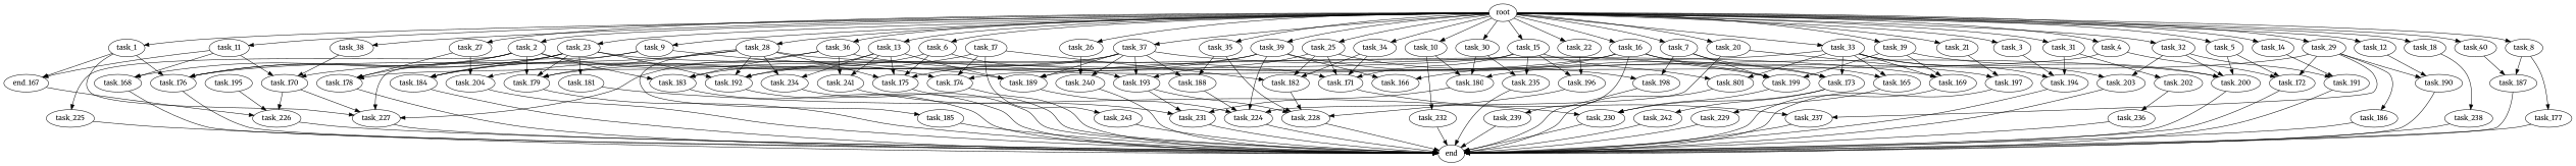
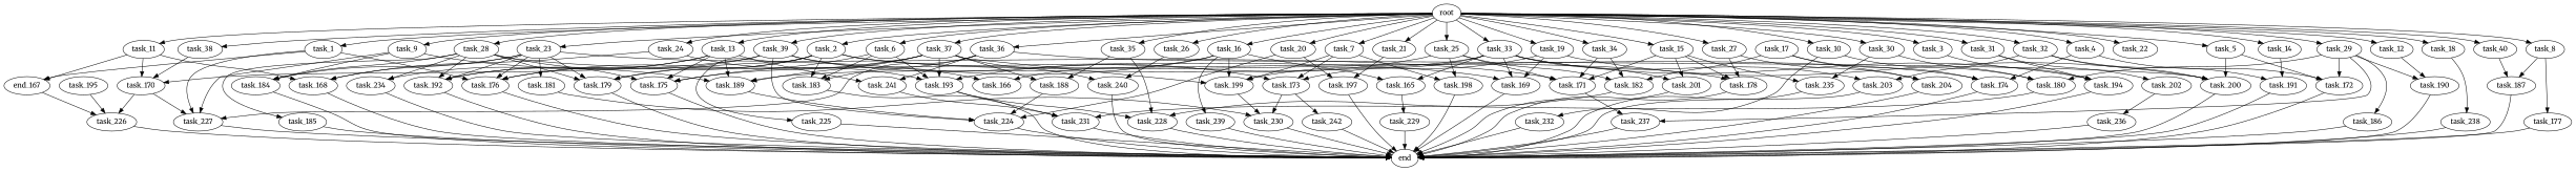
  digraph {
    fontname=Merriweather
    node [fontname=Merriweather]
    edge [fontname=Merriweather]
    root
    task_11
    task_2
    task_23
    task_35
    task_1
    task_33
    task_14
    task_3
    task_28
    task_18
    task_22
    task_21
    task_5
    task_30
    task_9
    task_27
    task_20
    task_37
    task_40
    task_8
+   task_24
    task_31
    task_12
    task_32
    task_29
    task_10
    task_34
    task_4
    task_13
    task_36
    task_16
    task_15
    task_39
    task_26
    task_25
    task_19
    task_38
    task_6
    task_7
    task_168
    n42 [label=end_167]
    task_170
    task_176
    task_178
    task_225
    task_179
    task_183
    task_174
    task_171
    task_192
    task_181
    task_184
    task_228
    task_188
    task_227
    task_165
    task_203
-   task_201 [label=task_801]
+   task_201
    task_173
    task_194
    task_189
    task_169
    task_191
    task_234
    task_185
    task_175
    task_238
-   task_196
    task_197
    task_200
    task_172
    task_235
    task_180
    task_204
    task_224
    task_193
    task_199
    task_240
    task_187
    task_177
    task_202
    task_190
    task_186
    task_237
    task_232
    task_182
    task_241
    task_239
    task_166
    task_198
    task_17
-   task_243
    end
    task_226
    task_229
    task_231
    task_230
    task_242
    task_236
    task_195
    root -> task_11
    root -> task_2
    root -> task_23
    root -> task_35
    root -> task_1
    root -> task_33
    root -> task_14
    root -> task_3
    root -> task_28
    root -> task_18
    root -> task_22
    root -> task_21
    root -> task_5
    root -> task_30
    root -> task_9
    root -> task_27
    root -> task_20
    root -> task_37
    root -> task_40
    root -> task_8
+   root -> task_24
    root -> task_31
    root -> task_12
    root -> task_32
    root -> task_29
    root -> task_10
    root -> task_34
    root -> task_4
    root -> task_13
    root -> task_36
    root -> task_16
    root -> task_15
    root -> task_39
    root -> task_26
    root -> task_25
    root -> task_19
    root -> task_38
    root -> task_6
    root -> task_7
    task_11 -> task_168
    task_11 -> n42
    task_11 -> task_170
    task_2 -> task_176
    task_2 -> task_178
    task_2 -> task_225
    task_2 -> task_179
    task_2 -> task_183
    task_2 -> task_174
    task_23 -> task_168
    task_23 -> task_176
    task_23 -> task_179
    task_23 -> task_171
    task_23 -> task_192
    task_23 -> task_181
    task_23 -> task_184
    task_35 -> task_228
    task_35 -> task_188
    task_1 -> n42
    task_1 -> task_176
    task_1 -> task_227
    task_33 -> task_165
    task_33 -> task_203
    task_33 -> task_201
    task_33 -> task_173
    task_33 -> task_194
    task_33 -> task_189
    task_33 -> task_169
    task_14 -> task_191
    task_3 -> task_194
    task_28 -> task_179
    task_28 -> task_192
    task_28 -> task_184
    task_28 -> task_169
    task_28 -> task_234
    task_28 -> task_185
    task_28 -> task_175
    task_18 -> task_238
-   task_22 -> task_196
    task_21 -> task_197
    task_5 -> task_200
    task_5 -> task_172
    task_30 -> task_235
    task_30 -> task_180
    task_9 -> task_184
    task_9 -> task_227
    task_9 -> task_189
    task_27 -> task_178
    task_27 -> task_204
    task_20 -> task_197
    task_20 -> task_224
    task_37 -> task_176
    task_37 -> task_188
    task_37 -> task_189
    task_37 -> task_175
    task_37 -> task_193
    task_37 -> task_199
    task_37 -> task_240
    task_40 -> task_187
    task_8 -> task_187
    task_8 -> task_177
+   task_24 -> task_168
+   task_24 -> task_193
    task_31 -> task_194
    task_31 -> task_202
    task_12 -> task_190
    task_32 -> task_203
    task_32 -> task_191
    task_32 -> task_200
    task_29 -> task_172
    task_29 -> task_180
    task_29 -> task_190
    task_29 -> task_186
    task_29 -> task_237
    task_10 -> task_180
    task_10 -> task_232
    task_34 -> task_171
    task_34 -> task_182
    task_4 -> task_174
    task_4 -> task_172
    task_13 -> task_192
    task_13 -> task_189
    task_13 -> task_234
    task_13 -> task_175
    task_13 -> task_241
    task_36 -> task_183
    task_36 -> task_227
    task_36 -> task_200
    task_36 -> task_241
    task_16 -> task_179
    task_16 -> task_165
    task_16 -> task_199
    task_16 -> task_239
    task_16 -> task_166
    task_15 -> task_178
    task_15 -> task_171
    task_15 -> task_201
-   task_15 -> task_196
    task_15 -> task_235
    task_39 -> task_170
    task_39 -> task_192
    task_39 -> task_173
    task_39 -> task_224
    task_39 -> task_166
    task_26 -> task_240
    task_25 -> task_171
    task_25 -> task_193
    task_25 -> task_182
    task_25 -> task_198
    task_19 -> task_169
    task_19 -> task_200
    task_19 -> task_199
    task_38 -> task_170
    task_6 -> task_183
    task_6 -> task_175
    task_6 -> task_193
    task_7 -> task_173
    task_7 -> task_199
    task_7 -> task_198
    task_168 -> end
    n42 -> task_226
    task_170 -> task_227
    task_170 -> task_226
    task_176 -> end
    task_178 -> end
    task_225 -> end
    task_179 -> end
    task_183 -> end
    task_174 -> end
    task_171 -> task_237
    task_192 -> end
    task_181 -> task_230
    task_184 -> end
    task_228 -> end
    task_188 -> task_224
    task_227 -> end
    task_165 -> task_229
    task_203 -> end
    task_201 -> end
    task_173 -> task_230
    task_173 -> task_242
    task_194 -> end
    task_189 -> task_224
    task_169 -> end
    task_191 -> end
    task_234 -> end
    task_185 -> end
    task_175 -> end
    task_238 -> end
-   task_196 -> task_228
    task_197 -> end
    task_200 -> end
    task_172 -> end
    task_235 -> end
    task_180 -> task_231
    task_204 -> end
    task_224 -> end
    task_193 -> task_228
    task_193 -> task_231
    task_199 -> task_230
    task_240 -> end
    task_187 -> end
    task_177 -> end
    task_202 -> task_236
    task_190 -> end
    task_186 -> end
    task_237 -> end
    task_232 -> end
    task_182 -> task_228
    task_241 -> task_231
    task_239 -> end
    task_198 -> end
    task_17 -> task_174
    task_17 -> task_204
    task_17 -> task_182
-   task_17 -> task_243
-   task_243 -> end
    task_226 -> end
    task_229 -> end
    task_231 -> end
    task_230 -> end
    task_242 -> end
    task_236 -> end
    task_195 -> task_226
  }
